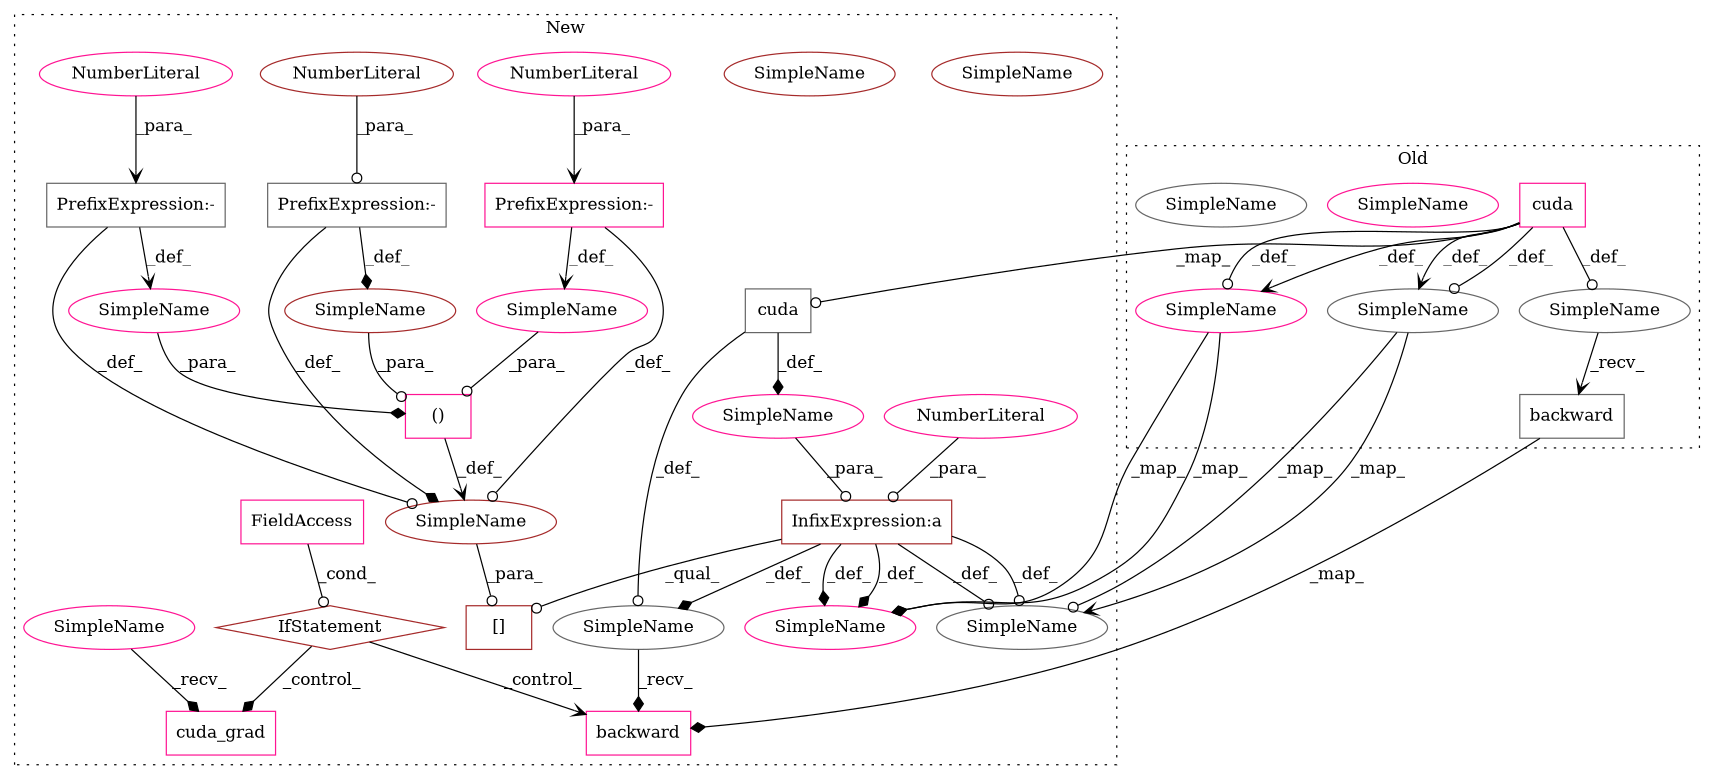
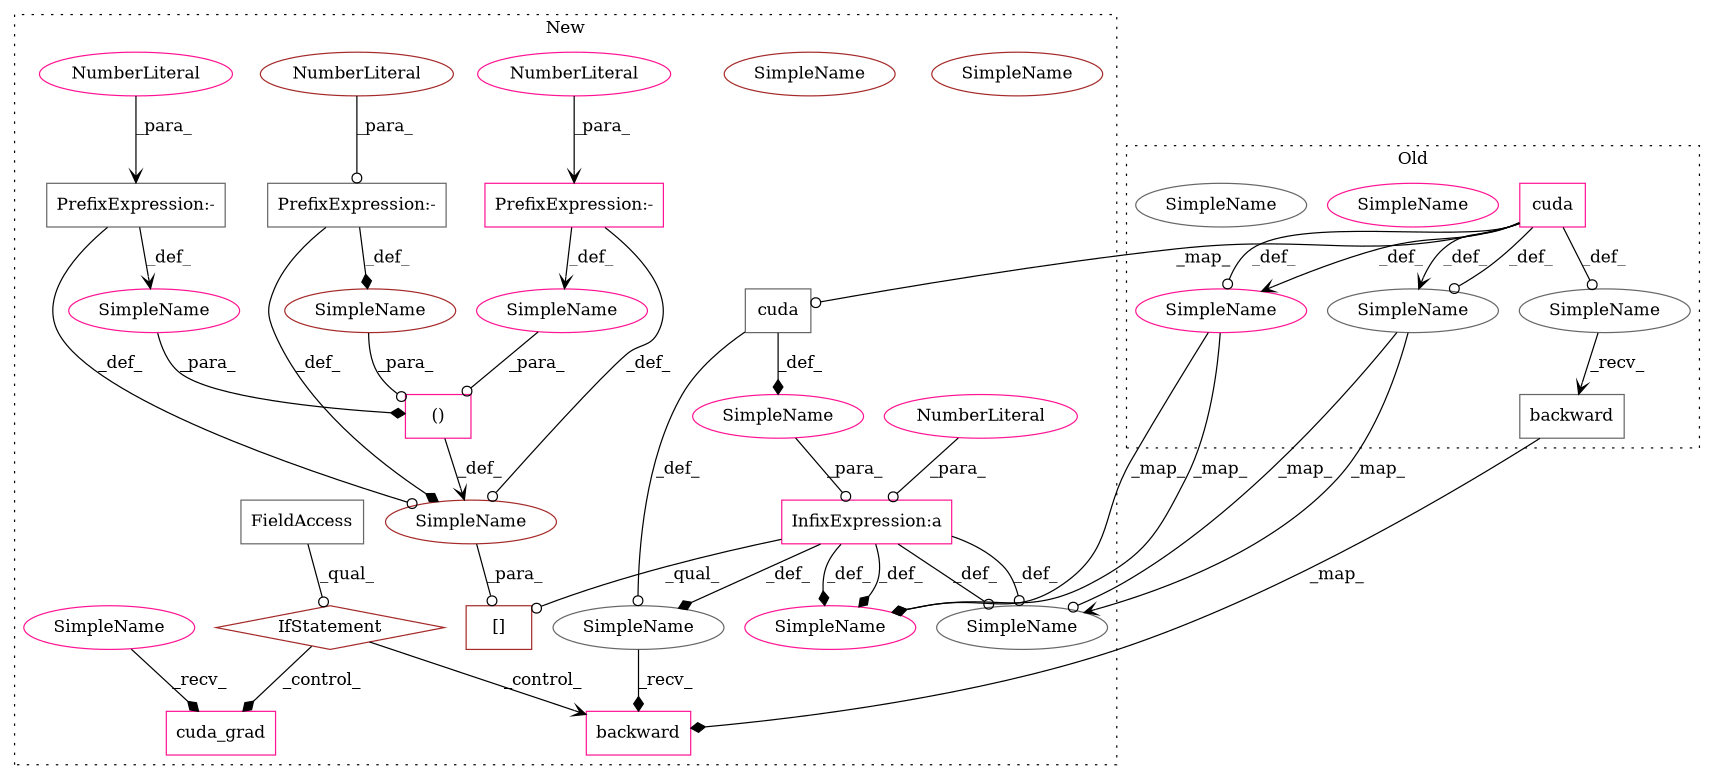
  digraph {
    node [a=42 color=deeppink l=1 shape=ellipse]
    edge [arrowhead=odot]
    n1 [a=32 l=6 label=cuda s=516 shape=box]
    n2 [label=SimpleName s=478]
    n3 [label=SimpleName s=478]
    n4 [color=gray40 l=3 label=SimpleName s=791]
    n5 [color=gray40 l=3 label=SimpleName s=791]
    n6 [a=32 color=gray40 l=10 label=backward s=825 shape=box]
    n7 [color=gray40 label=SimpleName l=""]
    n8 [a=32 color=gray40 l=6 label=cuda s=529 shape=box]
    n9 [color=brown label=SimpleName s=491]
    n10 [label=SimpleName s=491]
    n11 [color=brown l=3 label=SimpleName s=821]
    n12 [color=gray40 l=3 label=SimpleName s=821]
    n13 [a=2 color=brown l="19,2" label="[]" s="847,898" shape=box]
    n14 [a=38 label="PrefixExpression:-" s=896 shape=box]
    n15 [a=34 label=NumberLiteral s=897]
    n16 [a=38 color=gray40 label="PrefixExpression:-" s=881 shape=box]
    n17 [a=34 label=NumberLiteral s=882]
    n18 [a=38 color=gray40 label="PrefixExpression:-" s=866 shape=box]
    n19 [a=34 color=brown label=NumberLiteral s=867]
    n20 [a=106 l=32 label="()" s=866 shape=box]
-   n21 [a=27 color=brown l=3 label="InfixExpression:a" s=535 shape=box]
+   n21 [a=27 l=3 label="InfixExpression:a" s=535 shape=box]
    n22 [a=34 l=3 label=NumberLiteral s=538]
    n23 [a=32 l=10 label=backward s=969 shape=box]
    n24 [a=25 color=brown l="4,2" label=IfStatement s="908,917" shape=diamond]
-   n25 [a=22 l=5 label=FieldAccess s=912 shape=box]
+   n25 [a=22 color=gray40 l=5 label=FieldAccess s=912 shape=box]
    n26 [label=SimpleName l=""]
    n27 [label=SimpleName l=""]
    n28 [color=gray40 label=SimpleName l=""]
    n29 [a=32 l=11 label=cuda_grad s=934 shape=box]
    n30 [label=SimpleName l=""]
    n31 [color=brown label=SimpleName l=""]
    n32 [color=brown label=SimpleName l=""]
    n33 [l=4 label=SimpleName s=929]
    subgraph cluster_1 {
      label=Old
      style=dotted
      n1
      n2
      n3
      n4
      n5
      n6
      n7
    }
    subgraph cluster_2 {
      label=New
      style=dotted
      n8
      n9
      n10
      n11
      n12
      n13
      n14
      n15
      n16
      n17
      n18
      n19
      n20
      n21
      n22
      n23
      n24
      n25
      n26
      n27
      n28
      n29
      n30
      n31
      n32
      n33
    }
    n1 -> n3 [label=_def_]
    n1 -> n3 [arrowhead=vee label=_def_]
    n1 -> n5 [arrowhead=vee label=_def_]
    n1 -> n5 [label=_def_]
    n1 -> n7 [label=_def_]
    n1 -> n8 [label=_map_]
    n3 -> n10 [arrowhead=diamond label=_map_]
    n3 -> n10 [arrowhead=diamond label=_map_]
    n5 -> n12 [label=_map_]
    n5 -> n12 [arrowhead=vee label=_map_]
    n6 -> n23 [arrowhead=diamond label=_map_]
    n7 -> n6 [arrowhead=vee label=_recv_]
    n8 -> n28 [label=_def_]
    n8 -> n30 [arrowhead=diamond label=_def_]
    n14 -> n27 [arrowhead=vee label=_def_]
    n14 -> n32 [label=_def_]
    n15 -> n14 [arrowhead=vee label=_para_]
    n16 -> n26 [arrowhead=vee label=_def_]
    n16 -> n32 [label=_def_]
    n17 -> n16 [arrowhead=vee label=_para_]
    n18 -> n31 [arrowhead=diamond label=_def_]
    n18 -> n32 [arrowhead=diamond label=_def_]
    n19 -> n18 [label=_para_]
    n20 -> n32 [arrowhead=vee label=_def_]
    n21 -> n10 [arrowhead=diamond label=_def_]
    n21 -> n10 [arrowhead=diamond label=_def_]
    n21 -> n12 [label=_def_]
    n21 -> n12 [label=_def_]
    n21 -> n13 [label=_qual_]
    n21 -> n28 [arrowhead=diamond label=_def_]
    n22 -> n21 [label=_para_]
    n24 -> n23 [arrowhead=vee label=_control_]
    n24 -> n29 [arrowhead=diamond label=_control_]
-   n25 -> n24 [label=_cond_]
+   n25 -> n24 [label=_qual_]
    n26 -> n20 [arrowhead=diamond label=_para_]
    n27 -> n20 [label=_para_]
    n28 -> n23 [arrowhead=diamond label=_recv_]
    n30 -> n21 [label=_para_]
    n31 -> n20 [label=_para_]
    n32 -> n13 [label=_para_]
    n33 -> n29 [arrowhead=diamond label=_recv_]
  }
